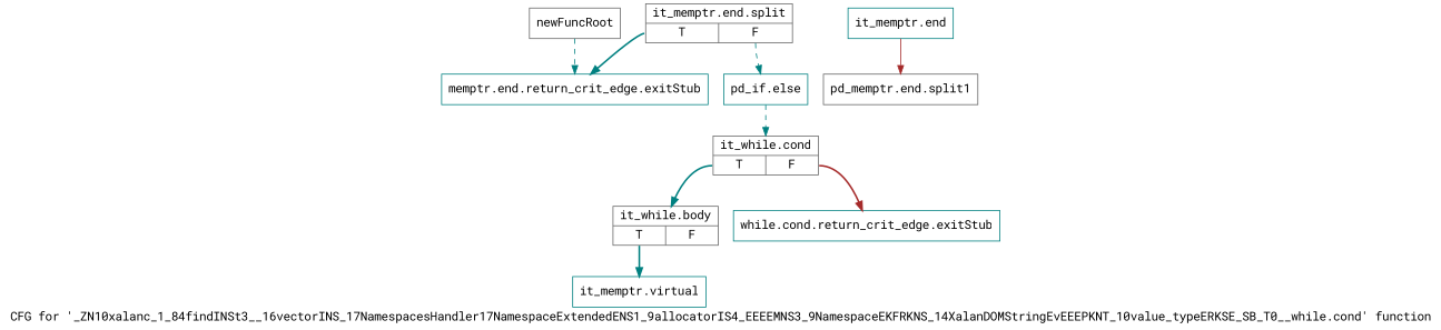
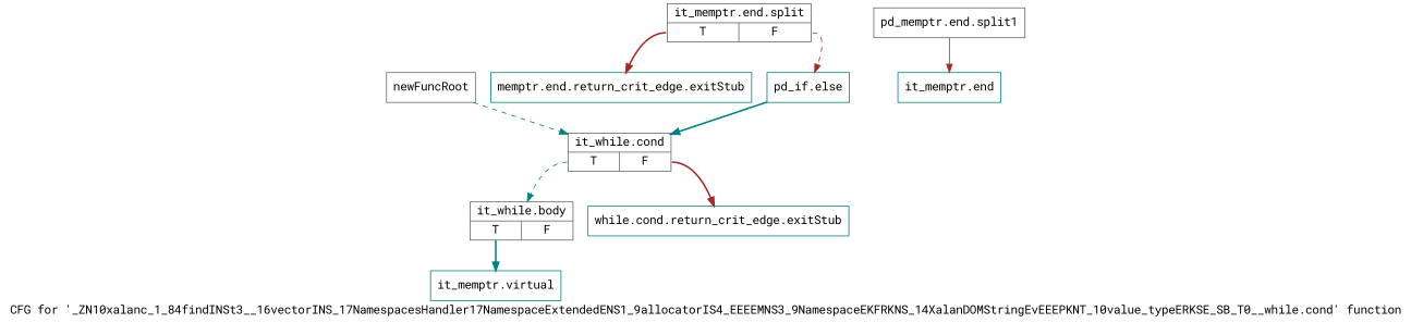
  digraph {
    fontname="Roboto Mono"
    label="CFG for '_ZN10xalanc_1_84findINSt3__16vectorINS_17NamespacesHandler17NamespaceExtendedENS1_9allocatorIS4_EEEEMNS3_9NamespaceEKFRKNS_14XalanDOMStringEvEEEPKNT_10value_typeERKSE_SB_T0__while.cond' function"
    node [color=gray40 fontname="Roboto Mono" shape=record]
    edge [color=teal fontname="Roboto Mono" style=dashed]
    n1 [label="{newFuncRoot}"]
    n2 [label="{it_while.cond|{<s0>T|<s1>F}}"]
    n3 [color=teal label="{while.cond.return_crit_edge.exitStub}"]
    n4 [label="{it_while.body|{<s0>T|<s1>F}}"]
    n5 [color=teal label="{it_memptr.virtual}"]
    n6 [color=teal label="{memptr.end.return_crit_edge.exitStub}"]
    n7 [color=teal label="{it_memptr.end}"]
    n8 [label="{pd_memptr.end.split1}"]
    n9 [label="{it_memptr.end.split|{<s0>T|<s1>F}}"]
    n10 [color=teal label="{pd_if.else}"]
-   n1 -> n6
+   n1 -> n2
    n2 -> n3 [color=brown style=bold tailport=s1]
-   n2 -> n4 [style=bold tailport=s0]
+   n2 -> n4 [tailport=s0]
    n4 -> n5 [style=bold tailport=s0]
-   n7 -> n8 [color=brown style=solid]
-   n9 -> n6 [style=bold tailport=s0]
-   n9 -> n10 [tailport=s1]
-   n10 -> n2
+   n8 -> n7 [color=brown style=solid]
+   n9 -> n6 [color=brown style=bold tailport=s0]
+   n9 -> n10 [color=brown tailport=s1]
+   n10 -> n2 [style=bold]
  }
